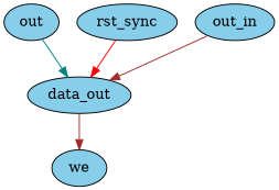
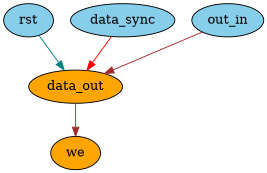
  strict digraph {
    node [fillcolor=skyblue style=filled]
    edge [color=brown weight=1.0]
-   data_out
-   rst [label=out]
-   we
-   rst_sync
+   data_out [fillcolor=orange]
+   rst
+   we [fillcolor=orange]
+   rst_sync [label=data_sync]
    n5 [label=out_in]
    data_out -> we
    rst -> data_out [color=teal weight=3.0]
    rst_sync -> data_out [color=red weight=2.0]
    n5 -> data_out
  }
